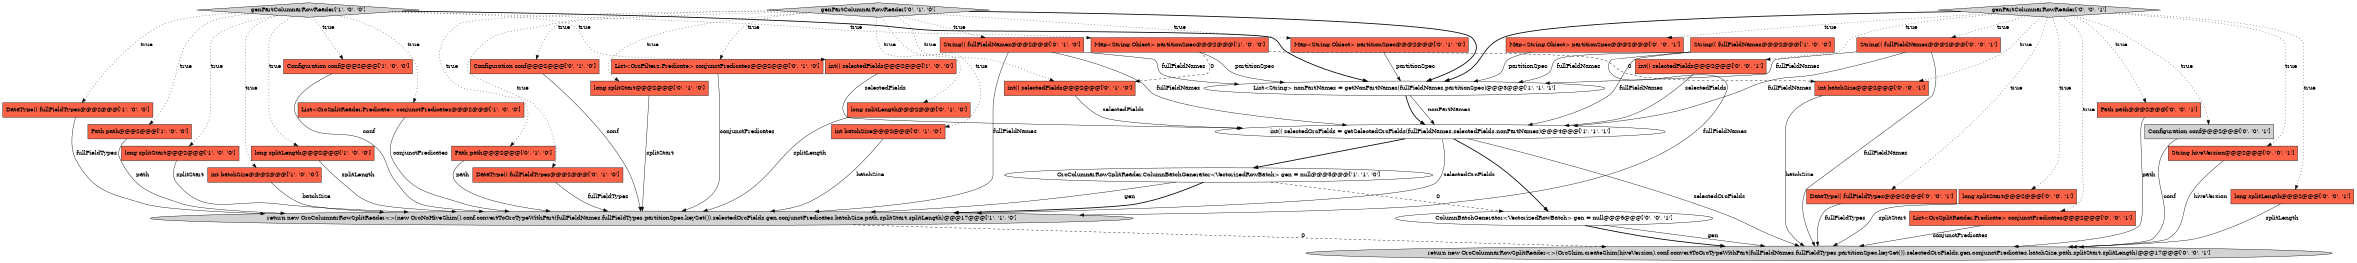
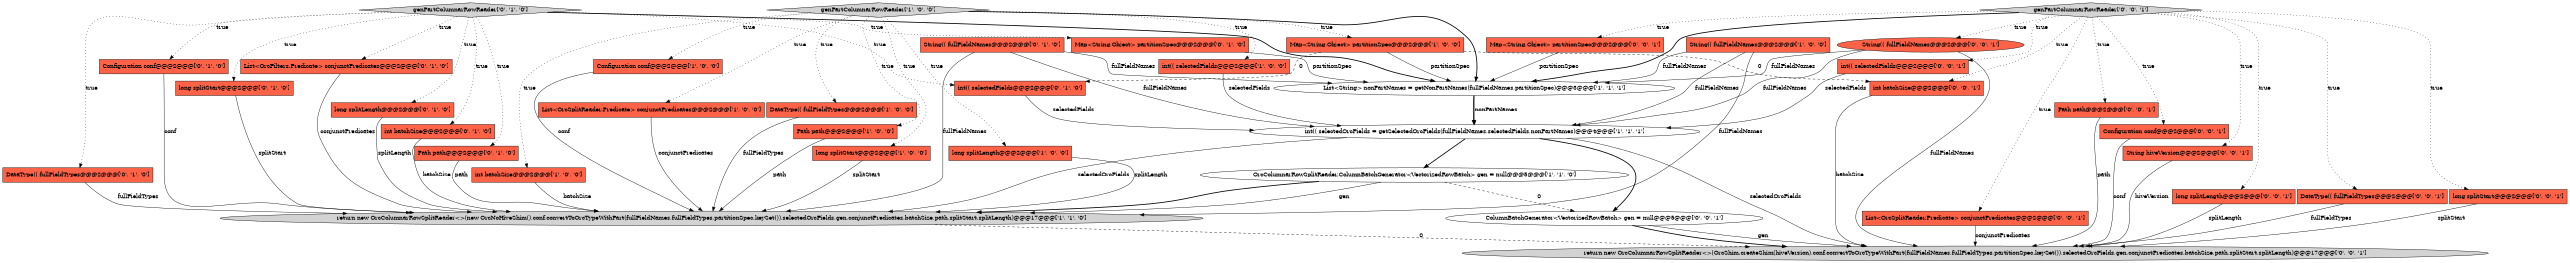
  digraph {
    node [fillcolor=tomato shape=box style=filled]
    edge [style=solid]
    n1 [label="Map<String,Object> partitionSpec@@@2@@@['1', '0', '0']"]
    n2 [label="int(( selectedFields@@@2@@@['0', '1', '0']"]
    n3 [label="int batchSize@@@2@@@['0', '0', '1']"]
    n4 [fillcolor=white label="List<String> nonPartNames = getNonPartNames(fullFieldNames,partitionSpec)@@@3@@@['1', '1', '1']" shape=ellipse]
    n5 [fillcolor=white label="int(( selectedOrcFields = getSelectedOrcFields(fullFieldNames,selectedFields,nonPartNames)@@@4@@@['1', '1', '1']" shape=ellipse]
    n6 [fillcolor=lightgray label="return new OrcColumnarRowSplitReader<>(OrcShim.createShim(hiveVersion),conf,convertToOrcTypeWithPart(fullFieldNames,fullFieldTypes,partitionSpec.keySet()),selectedOrcFields,gen,conjunctPredicates,batchSize,path,splitStart,splitLength)@@@17@@@['0', '0', '1']" shape=ellipse]
    n7 [label="DataType(( fullFieldTypes@@@2@@@['1', '0', '0']"]
    n8 [fillcolor=lightgray label="return new OrcColumnarRowSplitReader<>(new OrcNoHiveShim(),conf,convertToOrcTypeWithPart(fullFieldNames,fullFieldTypes,partitionSpec.keySet()),selectedOrcFields,gen,conjunctPredicates,batchSize,path,splitStart,splitLength)@@@17@@@['1', '1', '0']" shape=ellipse]
    n9 [label="List<OrcFilters.Predicate> conjunctPredicates@@@2@@@['0', '1', '0']"]
    n10 [label="long splitLength@@@2@@@['0', '1', '0']"]
    n11 [label="long splitLength@@@2@@@['0', '0', '1']"]
    n12 [label="long splitLength@@@2@@@['1', '0', '0']"]
    n13 [label="Configuration conf@@@2@@@['1', '0', '0']"]
    n14 [fillcolor=white label="ColumnBatchGenerator<VectorizedRowBatch> gen = null@@@5@@@['0', '0', '1']" shape=ellipse]
    n15 [fillcolor=white label="OrcColumnarRowSplitReader.ColumnBatchGenerator<VectorizedRowBatch> gen = null@@@5@@@['1', '1', '0']" shape=ellipse]
    n16 [label="List<OrcSplitReader.Predicate> conjunctPredicates@@@2@@@['1', '0', '0']"]
    n17 [label="Map<String,Object> partitionSpec@@@2@@@['0', '1', '0']"]
    n18 [label="int(( selectedFields@@@2@@@['1', '0', '0']"]
    n19 [label="DataType(( fullFieldTypes@@@2@@@['0', '0', '1']"]
    n20 [label="int batchSize@@@2@@@['0', '1', '0']"]
    n21 [label="long splitStart@@@2@@@['0', '0', '1']"]
    n22 [label="String(( fullFieldNames@@@2@@@['1', '0', '0']"]
    n23 [label="Path path@@@2@@@['0', '1', '0']"]
    n24 [fillcolor=lightgray label="genPartColumnarRowReader['1', '0', '0']" shape=diamond]
    n25 [label="Path path@@@2@@@['1', '0', '0']"]
    n26 [label="long splitStart@@@2@@@['1', '0', '0']"]
    n27 [label="int batchSize@@@2@@@['1', '0', '0']"]
    n28 [label="String(( fullFieldNames@@@2@@@['0', '1', '0']"]
    n29 [label="List<OrcSplitReader.Predicate> conjunctPredicates@@@2@@@['0', '0', '1']"]
    n30 [label="DataType(( fullFieldTypes@@@2@@@['0', '1', '0']"]
    n31 [label="Path path@@@2@@@['0', '0', '1']"]
    n32 [fillcolor=lightgray label="genPartColumnarRowReader['0', '0', '1']" shape=diamond]
-   n33 [fillcolor=lightgray label="Configuration conf@@@2@@@['0', '0', '1']"]
+   n33 [label="Configuration conf@@@2@@@['0', '0', '1']"]
    n34 [label="String hiveVersion@@@2@@@['0', '0', '1']"]
-   n35 [label="String(( fullFieldNames@@@2@@@['0', '0', '1']"]
+   n35 [label="String(( fullFieldNames@@@2@@@['0', '0', '1']" shape=ellipse]
    n36 [label="Map<String,Object> partitionSpec@@@2@@@['0', '0', '1']"]
    n37 [label="int(( selectedFields@@@2@@@['0', '0', '1']"]
    n38 [label="Configuration conf@@@2@@@['0', '1', '0']"]
    n39 [label="long splitStart@@@2@@@['0', '1', '0']"]
    n40 [fillcolor=lightgray label="genPartColumnarRowReader['0', '1', '0']" shape=diamond]
    n1 -> n2 [label=0 style=dashed]
    n1 -> n3 [label=0 style=dashed]
    n1 -> n4 [label=partitionSpec]
    n2 -> n5 [label=selectedFields]
    n3 -> n6 [label=batchSize]
    n4 -> n5 [label=nonPartNames]
    n4 -> n5 [style=bold]
    n5 -> n6 [label=selectedOrcFields]
    n5 -> n8 [label=selectedOrcFields]
    n5 -> n14 [style=bold]
    n5 -> n15 [style=bold]
    n7 -> n8 [label=fullFieldTypes]
    n8 -> n6 [label=0 style=dashed]
    n9 -> n8 [label=conjunctPredicates]
    n10 -> n8 [label=splitLength]
    n11 -> n6 [label=splitLength]
    n12 -> n8 [label=splitLength]
    n13 -> n8 [label=conf]
    n14 -> n6 [label=gen]
    n14 -> n6 [style=bold]
    n15 -> n8 [label=gen]
    n15 -> n8 [style=bold]
    n15 -> n14 [label=0 style=dashed]
    n16 -> n8 [label=conjunctPredicates]
    n17 -> n4 [label=partitionSpec]
    n18 -> n5 [label=selectedFields]
    n19 -> n6 [label=fullFieldTypes]
    n20 -> n8 [label=batchSize]
    n21 -> n6 [label=splitStart]
    n22 -> n4 [label=fullFieldNames]
    n22 -> n5 [label=fullFieldNames]
    n22 -> n8 [label=fullFieldNames]
    n23 -> n8 [label=path]
    n24 -> n1 [label=true style=dotted]
    n24 -> n4 [style=bold]
    n24 -> n7 [label=true style=dotted]
    n24 -> n12 [label=true style=dotted]
    n24 -> n13 [label=true style=dotted]
    n24 -> n16 [label=true style=dotted]
    n24 -> n18 [label=true style=dotted]
    n24 -> n25 [label=true style=dotted]
    n24 -> n26 [label=true style=dotted]
    n24 -> n27 [label=true style=dotted]
    n25 -> n8 [label=path]
    n26 -> n8 [label=splitStart]
    n27 -> n8 [label=batchSize]
    n28 -> n4 [label=fullFieldNames]
    n28 -> n5 [label=fullFieldNames]
    n28 -> n8 [label=fullFieldNames]
    n29 -> n6 [label=conjunctPredicates]
    n30 -> n8 [label=fullFieldTypes]
    n31 -> n6 [label=path]
    n32 -> n3 [label=true style=dotted]
    n32 -> n4 [style=bold]
    n32 -> n11 [label=true style=dotted]
    n32 -> n19 [label=true style=dotted]
    n32 -> n21 [label=true style=dotted]
    n32 -> n29 [label=true style=dotted]
    n32 -> n31 [label=true style=dotted]
    n32 -> n33 [label=true style=dotted]
    n32 -> n34 [label=true style=dotted]
    n32 -> n35 [label=true style=dotted]
    n32 -> n36 [label=true style=dotted]
    n32 -> n37 [label=true style=dotted]
    n33 -> n6 [label=conf]
    n34 -> n6 [label=hiveVersion]
    n35 -> n4 [label=fullFieldNames]
    n35 -> n5 [label=fullFieldNames]
    n35 -> n6 [label=fullFieldNames]
    n36 -> n4 [label=partitionSpec]
    n37 -> n5 [label=selectedFields]
    n38 -> n8 [label=conf]
    n39 -> n8 [label=splitStart]
    n40 -> n2 [label=true style=dotted]
    n40 -> n4 [style=bold]
    n40 -> n9 [label=true style=dotted]
    n40 -> n10 [label=true style=dotted]
    n40 -> n17 [label=true style=dotted]
    n40 -> n20 [label=true style=dotted]
    n40 -> n23 [label=true style=dotted]
-   n40 -> n28 [label=true style=dotted]
    n40 -> n30 [label=true style=dotted]
    n40 -> n38 [label=true style=dotted]
    n40 -> n39 [label=true style=dotted]
  }
